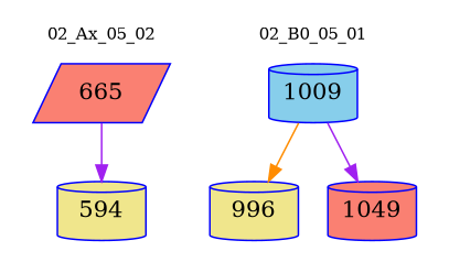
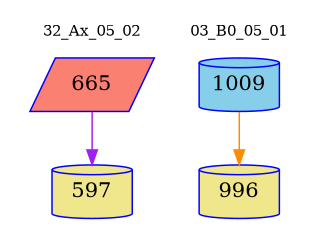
  digraph {
    node [color=blue fillcolor=salmon shape=cylinder style=filled]
    edge [arrowhead=normal color=purple]
    n1 [label=665 shape=parallelogram]
-   n2 [fillcolor=khaki label=594]
+   n2 [fillcolor=khaki label=597]
    n3 [fillcolor=skyblue label=1009]
    n4 [fillcolor=khaki label=996]
-   n5 [label=1049]
    subgraph cluster_1 {
      color=white
      fontsize=10
-     label="02_Ax_05_02"
+     label="32_Ax_05_02"
      n1
      n2
    }
    subgraph cluster_2 {
      color=white
      fontsize=10
-     label="02_B0_05_01"
+     label="03_B0_05_01"
      n3
      n4
-     n5
    }
    n1 -> n2
    n3 -> n4 [color=darkorange]
-   n3 -> n5
  }
